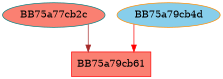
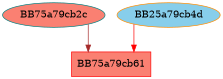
  digraph {
    splines=ortho
    node [fillcolor=salmon shape=ellipse style=filled]
-   BB75a79cb2c [color=teal label=BB75a77cb2c]
+   BB75a79cb2c [color=teal]
    BB75a79cb61 [color=red shape=box]
-   BB75a79cb4d [color=darkorange fillcolor=skyblue]
+   BB75a79cb4d [color=darkorange fillcolor=skyblue label=BB25a79cb4d]
    BB75a79cb2c -> BB75a79cb61 [color=brown]
    BB75a79cb4d -> BB75a79cb61 [color=red]
  }
